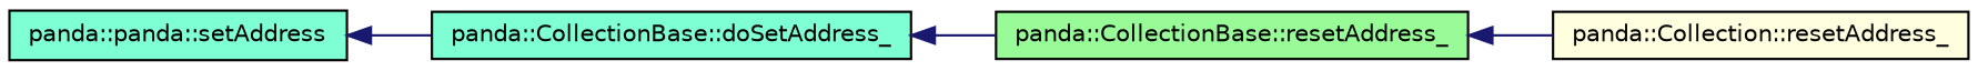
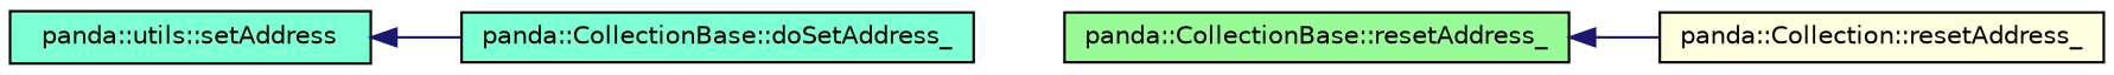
  digraph {
    rankdir=LR
    node [color=black fillcolor=aquamarine fontname=Helvetica fontsize=10 shape=record style=filled]
    edge [color=midnightblue dir=back fontname=Helvetica fontsize=10 labelfontname=Helvetica labelfontsize=10 style=solid]
-   n1 [fontcolor=black height=0.2 label="panda::panda::setAddress" width=0.4]
+   n1 [fontcolor=black height=0.2 label="panda::utils::setAddress" width=0.4]
    n2 [height=0.2 label="panda::CollectionBase::doSetAddress_" width=0.4]
    n3 [fillcolor=palegreen height=0.2 label="panda::CollectionBase::resetAddress_" width=0.4]
    n4 [fillcolor=lightyellow height=0.2 label="panda::Collection::resetAddress_" width=0.4]
    n1 -> n2
-   n2 -> n3
    n3 -> n4
  }
